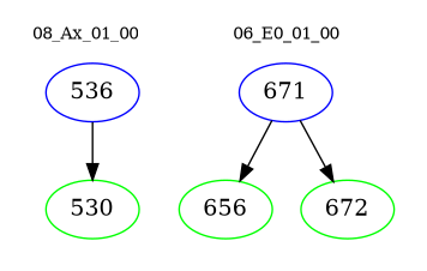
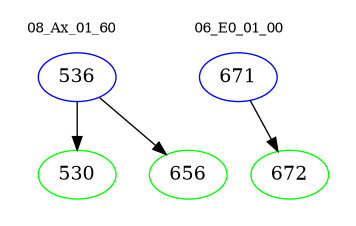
  digraph {
    node [color=green]
    edge [color=black]
    n1 [color=blue label=536]
    n2 [label=530]
    n3 [color=blue label=671]
    n4 [label=656]
    n5 [label=672]
    subgraph cluster_1 {
      color=white
      fontsize=10
-     label="08_Ax_01_00"
+     label="08_Ax_01_60"
      n1
      n2
    }
    subgraph cluster_2 {
      color=white
      fontsize=10
      label="06_E0_01_00"
      n3
      n4
      n5
    }
    n1 -> n2
-   n3 -> n4
+   n1 -> n4
    n3 -> n5
  }
